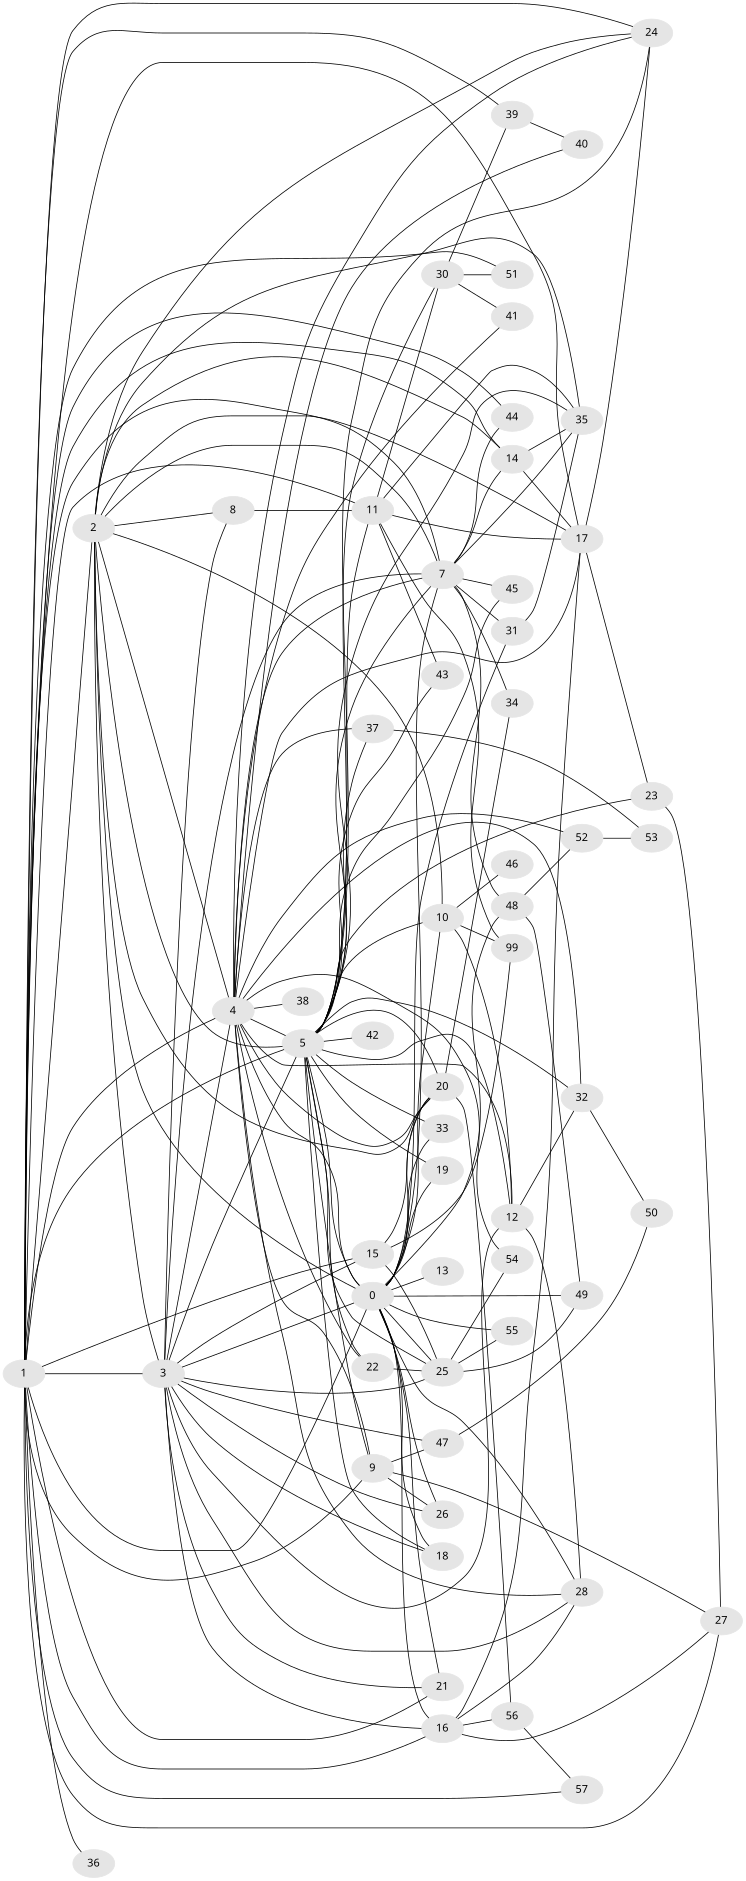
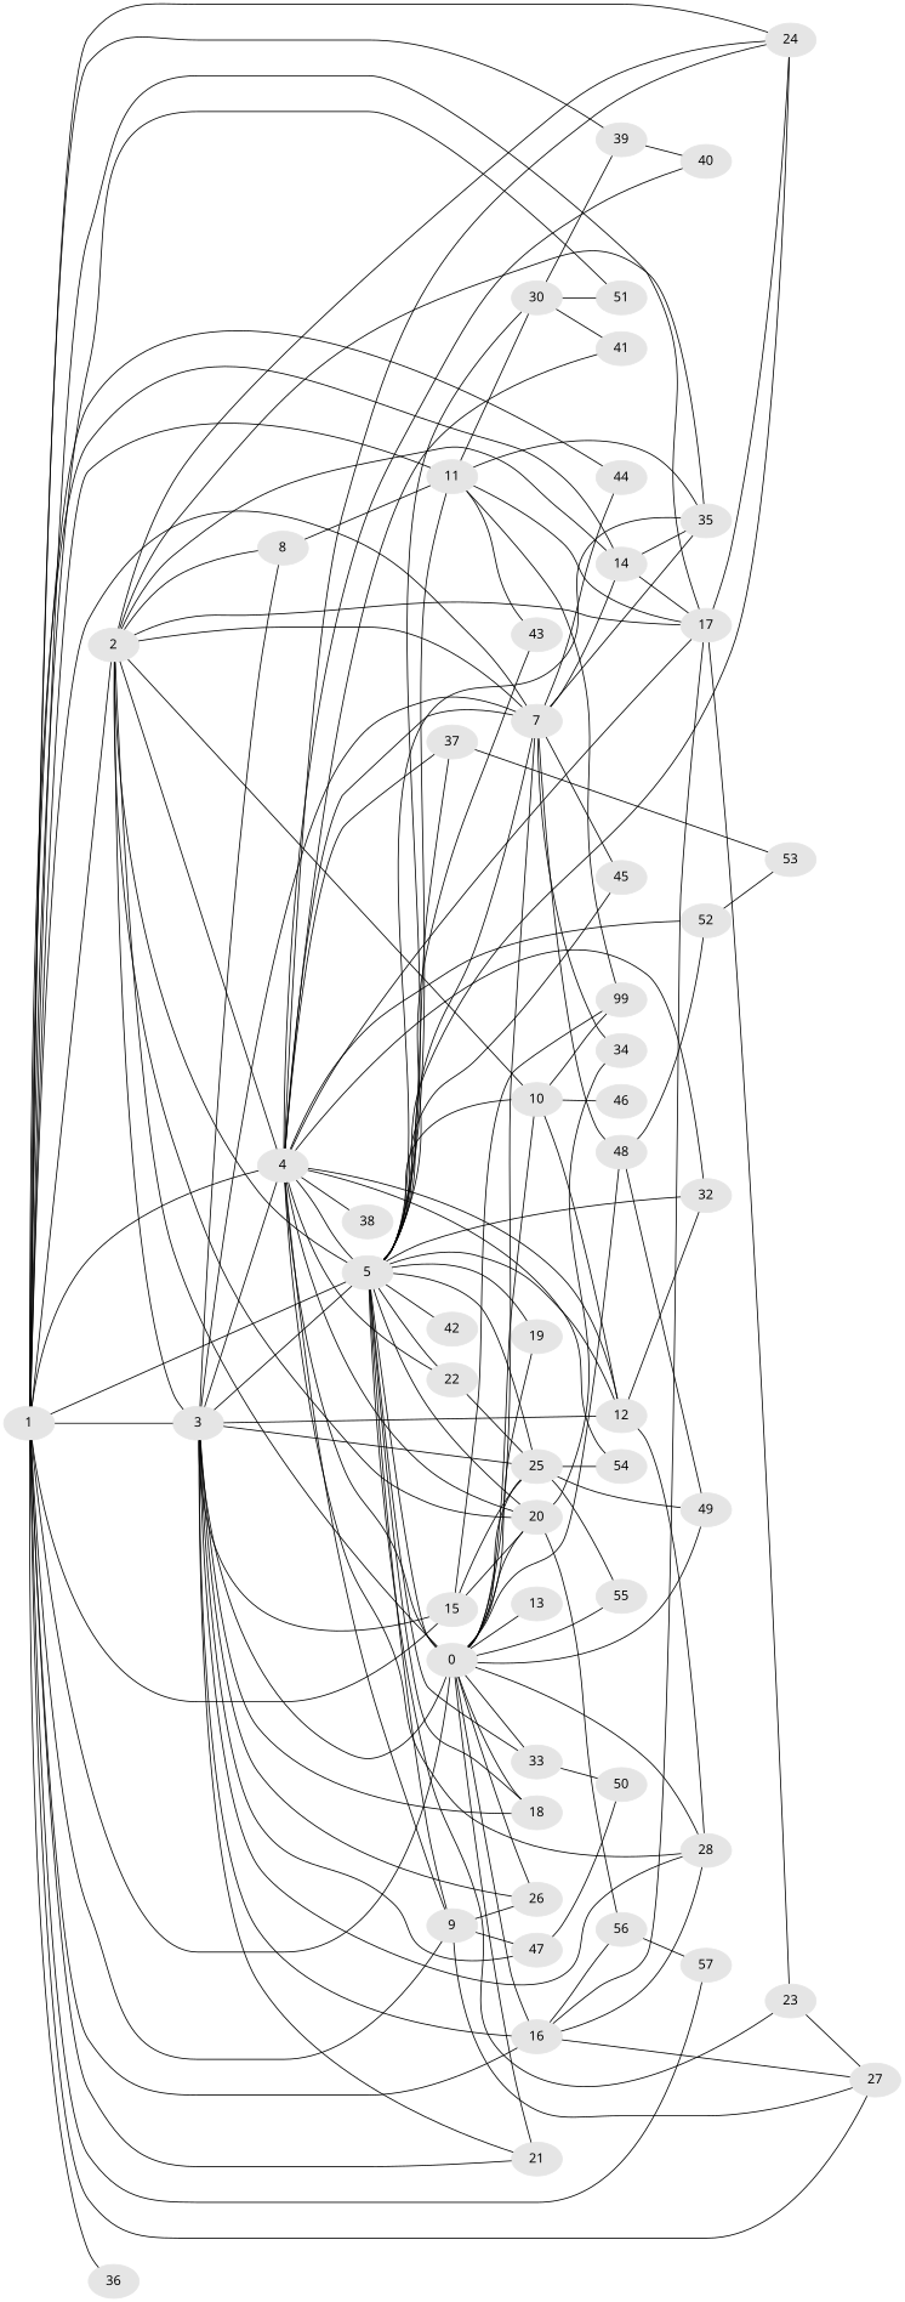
  graph {
    fontname="Noto Sans"
    rankdir=LR
    node [color=gray90 fontname="Noto Sans" style=filled]
    edge [fontname="Noto Sans" weight=1.0]
    1
    2
    3
    4
    5
    n6 [label=0]
    7
    9
    11
    14
    15
    16
    17
    21
    24
    27
    36
    39
    44
    51
    57
    8
    10
    20
    35
    12
    18
    25
    26
    28
    47
    22
    32
    37
    38
    40
    41
    52
    54
    19
    23
    30
    33
    42
    43
    45
    13
-   31
    48
    49
    55
    34
    n53 [label=99]
    56
    46
    50
    53
    1 -- 2 [weight=2.0]
    1 -- 3 [weight=4.0]
    1 -- 4 [weight=3.0]
    1 -- 5 [weight=3.0]
    1 -- n6 [weight=4.0]
    1 -- 7 [weight=2.0]
    1 -- 9 [weight=4.0]
    1 -- 11
    1 -- 14
    1 -- 15
    1 -- 16
    1 -- 17
    1 -- 21 [weight=2.0]
    1 -- 24
    1 -- 27
    1 -- 36 [weight=3.0]
    1 -- 39
    1 -- 44
    1 -- 51
    1 -- 57
    2 -- 3 [weight=3.0]
    2 -- 4
    2 -- 5
    2 -- n6 [weight=2.0]
    2 -- 7 [weight=2.0]
    2 -- 14
    2 -- 17
    2 -- 24 [weight=5.0]
    2 -- 8
    2 -- 10
    2 -- 20
    2 -- 35
    3 -- 4 [weight=2.0]
    3 -- 5 [weight=2.0]
    3 -- n6 [weight=4.0]
    3 -- 7 [weight=3.0]
    3 -- 15
    3 -- 16 [weight=2.0]
    3 -- 21
    3 -- 8 [weight=3.0]
    3 -- 12 [weight=5.0]
    3 -- 18
    3 -- 25
    3 -- 26
    3 -- 28
    3 -- 47
    4 -- 5
    4 -- n6 [weight=2.0]
    4 -- 7
    4 -- 9 [weight=2.0]
    4 -- 17
    4 -- 24 [weight=2.0]
    4 -- 20
    4 -- 12
    4 -- 28
    4 -- 22
    4 -- 32
    4 -- 37
    4 -- 38
    4 -- 40
    4 -- 41
    4 -- 52
    4 -- 54
    5 -- n6 [weight=3.0]
    5 -- 7
    5 -- 9
    5 -- 11
    5 -- 24
    5 -- 10
    5 -- 20
    5 -- 35
    5 -- 12
    5 -- 18
    5 -- 25 [weight=2.0]
    5 -- 22
    5 -- 32
    5 -- 37
    5 -- 19
    5 -- 23
    5 -- 30
    5 -- 33
    5 -- 42
    5 -- 43
    5 -- 45
    n6 -- 7 [weight=2.0]
    n6 -- 16
    n6 -- 21
    n6 -- 10
    n6 -- 20
    n6 -- 18
    n6 -- 25
    n6 -- 26
    n6 -- 28
    n6 -- 19
    n6 -- 33
    n6 -- 13 [weight=2.0]
-   n6 -- 31
    n6 -- 48
    n6 -- 49
    n6 -- 55
    7 -- 14
    7 -- 44
    7 -- 35
    7 -- 45
-   7 -- 31
    7 -- 48
    7 -- 34
    9 -- 27
    9 -- 26
    9 -- 47
    11 -- 17
    11 -- 35
    11 -- 30
    11 -- 43
    11 -- n53
    14 -- 17
    14 -- 35
    15 -- 20
    15 -- 25
    15 -- n53
    16 -- 17
    16 -- 27
    16 -- 28
    16 -- 56
    17 -- 24
    17 -- 23
    39 -- 40
    8 -- 11
    10 -- 12
    10 -- n53
    10 -- 46
    20 -- 34
    20 -- 56
    12 -- 28
    12 -- 32
    25 -- 54
    25 -- 49
    25 -- 55
    47 -- 50
    22 -- 25
-   32 -- 50
+   33 -- 50
    37 -- 53
    52 -- 53
    23 -- 27
    30 -- 39
    30 -- 51
    30 -- 41
-   31 -- 35
    48 -- 52
    48 -- 49
    56 -- 57
  }
